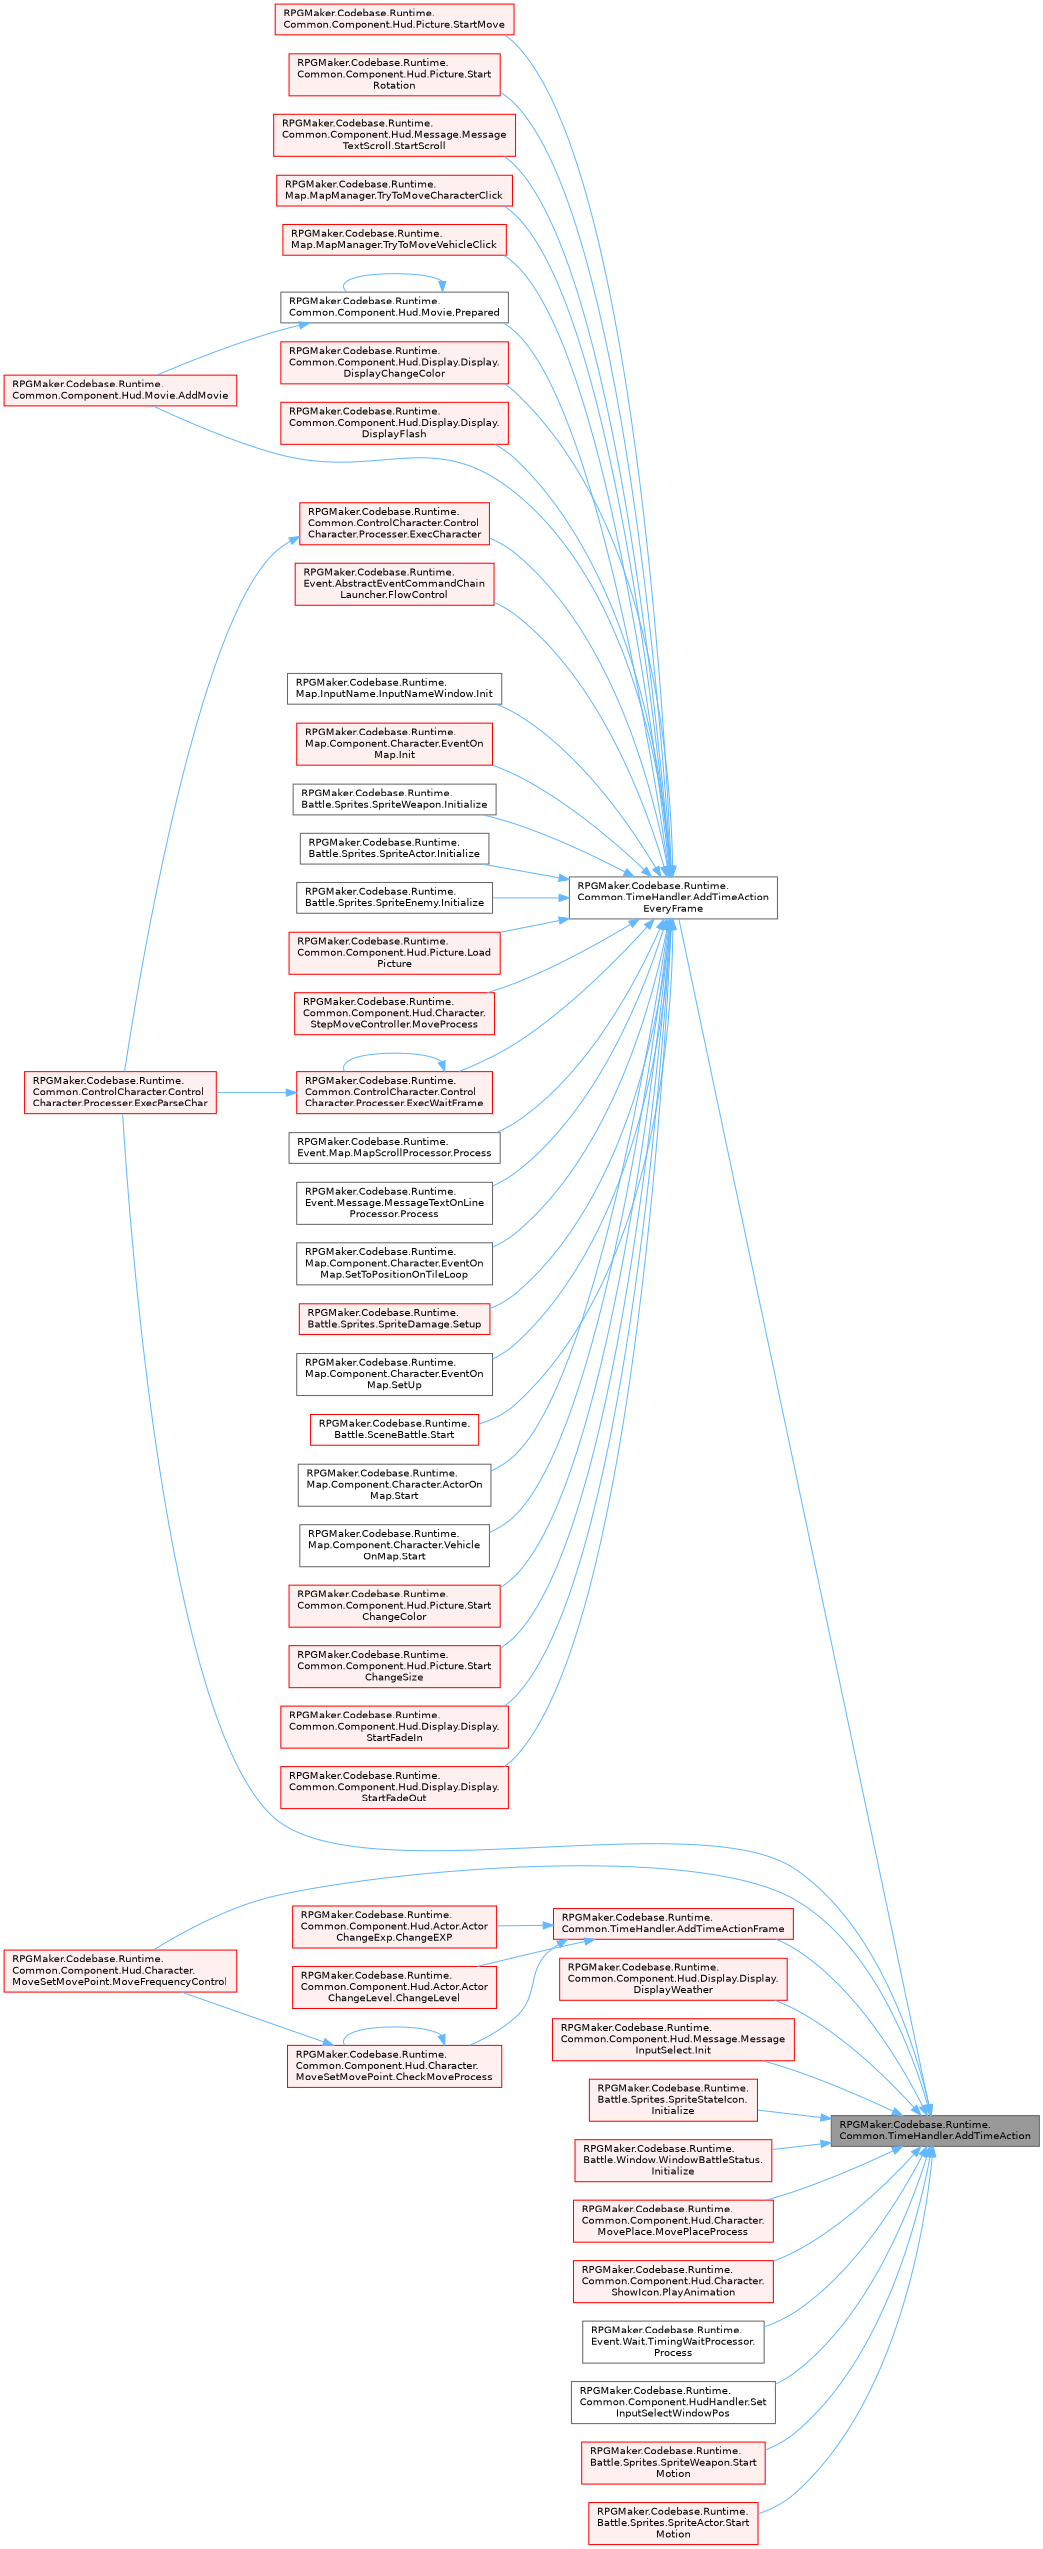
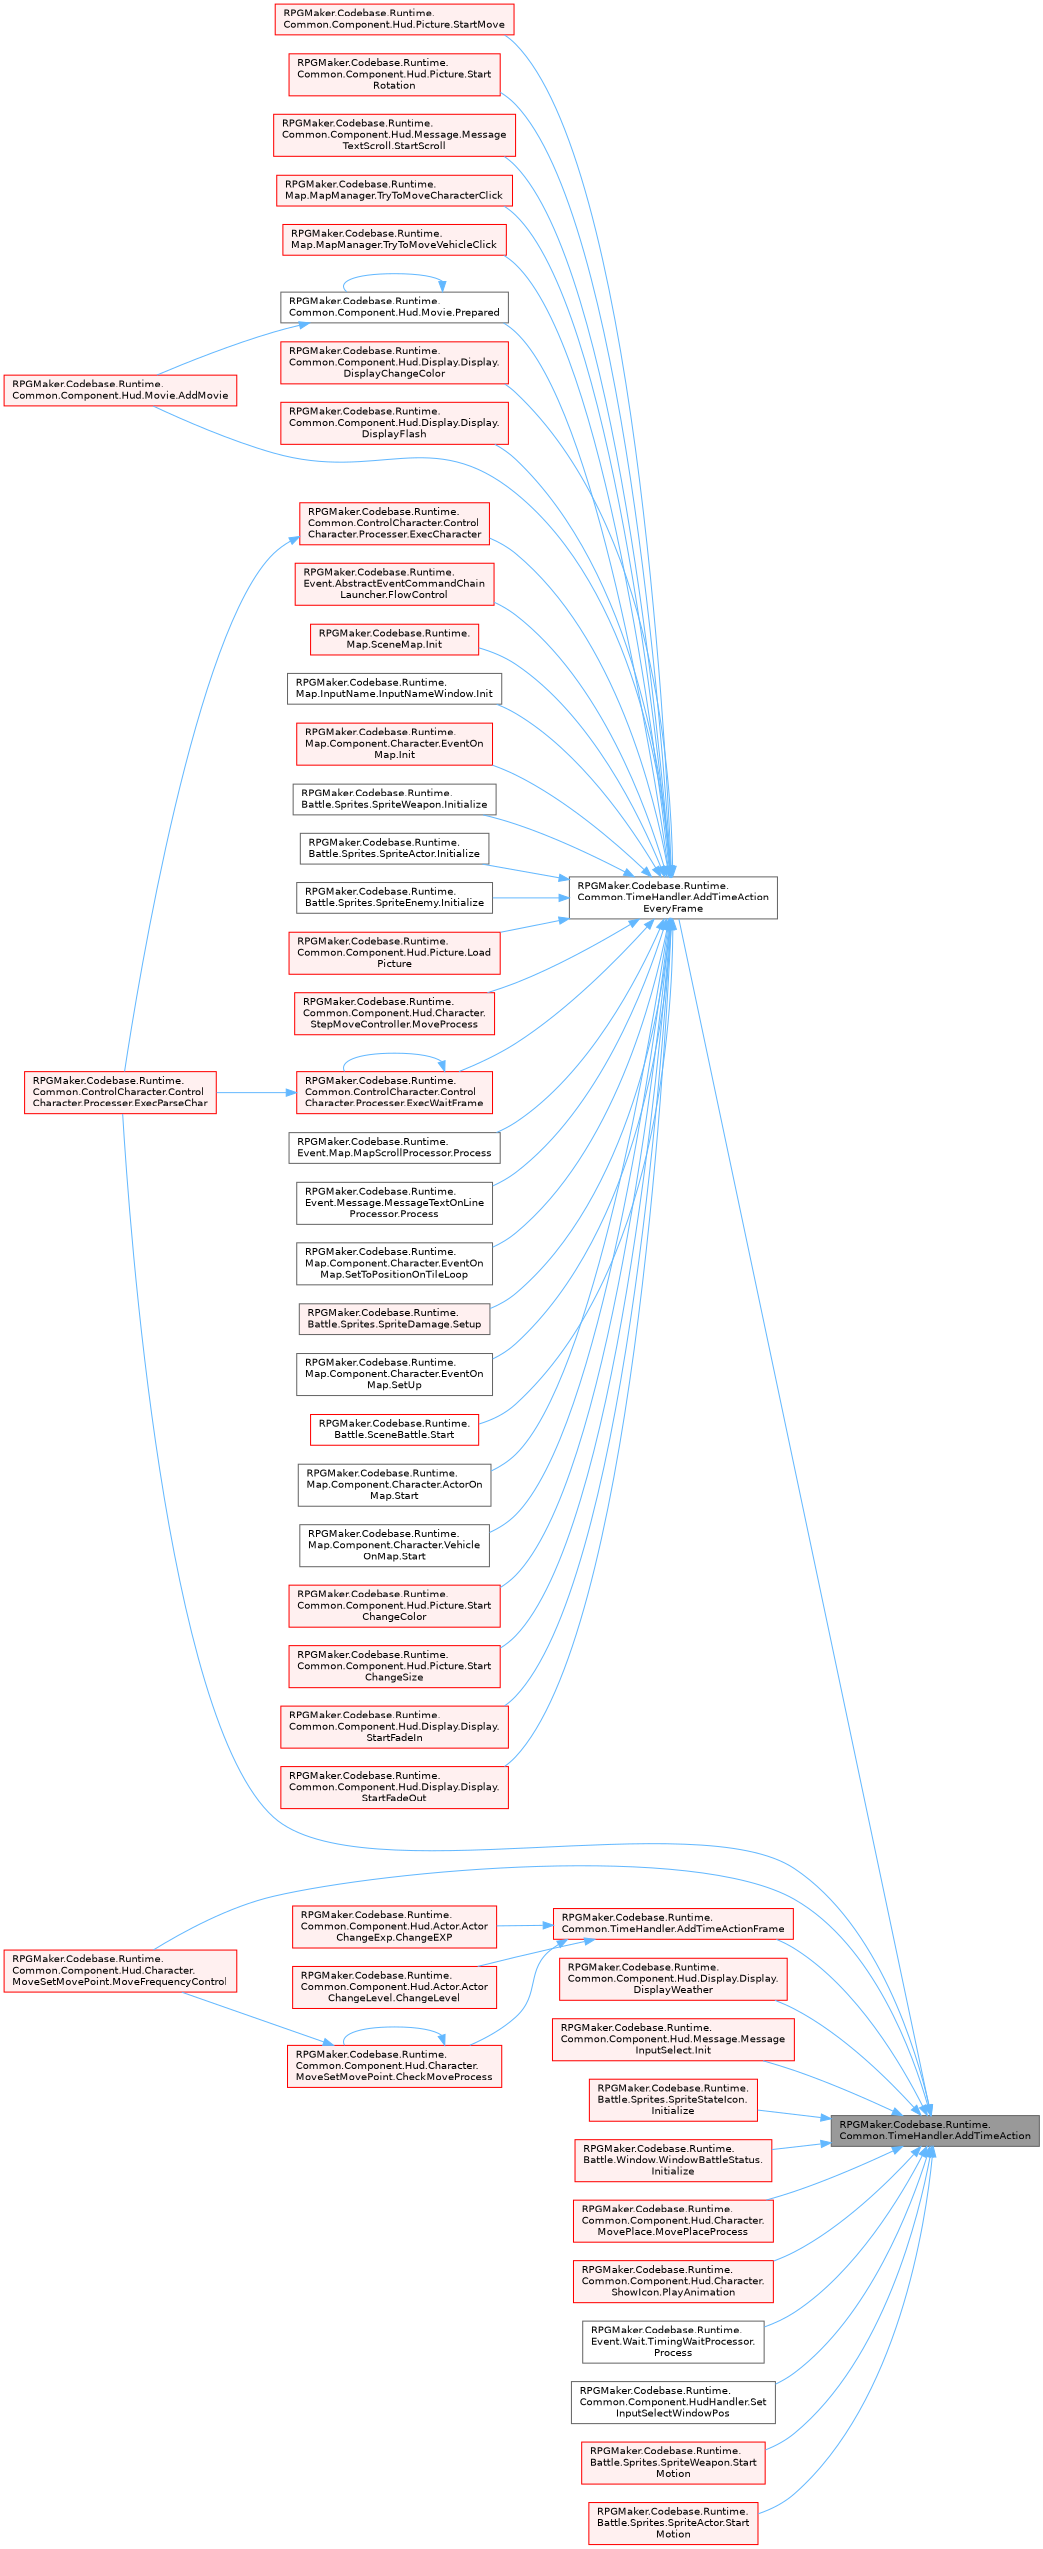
  digraph {
    rankdir=RL
    node [color=red fillcolor="#FFF0F0" fontname=Helvetica fontsize=10 shape=box style=filled]
    edge [color=steelblue1 dir=back fontname=Helvetica fontsize=10 labelfontname=Helvetica labelfontsize=10 style=solid]
    n1 [color=gray40 fillcolor=grey60 fontcolor=black height=0.2 label="RPGMaker.Codebase.Runtime.\lCommon.TimeHandler.AddTimeAction" width=0.4]
    n2 [color=grey40 fillcolor=white height=0.2 label="RPGMaker.Codebase.Runtime.\lCommon.TimeHandler.AddTimeAction\lEveryFrame" width=0.4]
    n3 [height=0.2 label="RPGMaker.Codebase.Runtime.\lCommon.ControlCharacter.Control\lCharacter.Processer.ExecParseChar" width=0.4]
    n4 [height=0.2 label="RPGMaker.Codebase.Runtime.\lCommon.TimeHandler.AddTimeActionFrame" width=0.4]
    n5 [height=0.2 label="RPGMaker.Codebase.Runtime.\lCommon.Component.Hud.Character.\lMoveSetMovePoint.MoveFrequencyControl" width=0.4]
    n6 [height=0.2 label="RPGMaker.Codebase.Runtime.\lCommon.Component.Hud.Display.Display.\lDisplayWeather" width=0.4]
    n7 [height=0.2 label="RPGMaker.Codebase.Runtime.\lCommon.Component.Hud.Message.Message\lInputSelect.Init" width=0.4]
    n8 [height=0.2 label="RPGMaker.Codebase.Runtime.\lBattle.Sprites.SpriteStateIcon.\lInitialize" width=0.4]
    n9 [height=0.2 label="RPGMaker.Codebase.Runtime.\lBattle.Window.WindowBattleStatus.\lInitialize" width=0.4]
    n10 [height=0.2 label="RPGMaker.Codebase.Runtime.\lCommon.Component.Hud.Character.\lMovePlace.MovePlaceProcess" width=0.4]
    n11 [height=0.2 label="RPGMaker.Codebase.Runtime.\lCommon.Component.Hud.Character.\lShowIcon.PlayAnimation" width=0.4]
    n12 [color=grey40 fillcolor=white height=0.2 label="RPGMaker.Codebase.Runtime.\lEvent.Wait.TimingWaitProcessor.\lProcess" width=0.4]
    n13 [color=grey40 fillcolor=white height=0.2 label="RPGMaker.Codebase.Runtime.\lCommon.Component.HudHandler.Set\lInputSelectWindowPos" width=0.4]
    n14 [height=0.2 label="RPGMaker.Codebase.Runtime.\lBattle.Sprites.SpriteWeapon.Start\lMotion" width=0.4]
    n15 [height=0.2 label="RPGMaker.Codebase.Runtime.\lBattle.Sprites.SpriteActor.Start\lMotion" width=0.4]
    n16 [height=0.2 label="RPGMaker.Codebase.Runtime.\lCommon.Component.Hud.Movie.AddMovie" width=0.4]
    n17 [height=0.2 label="RPGMaker.Codebase.Runtime.\lCommon.Component.Hud.Display.Display.\lDisplayChangeColor" width=0.4]
    n18 [height=0.2 label="RPGMaker.Codebase.Runtime.\lCommon.Component.Hud.Display.Display.\lDisplayFlash" width=0.4]
    n19 [height=0.2 label="RPGMaker.Codebase.Runtime.\lCommon.ControlCharacter.Control\lCharacter.Processer.ExecCharacter" width=0.4]
    n20 [height=0.2 label="RPGMaker.Codebase.Runtime.\lCommon.ControlCharacter.Control\lCharacter.Processer.ExecWaitFrame" width=0.4]
    n21 [height=0.2 label="RPGMaker.Codebase.Runtime.\lEvent.AbstractEventCommandChain\lLauncher.FlowControl" width=0.4]
+   n22 [height=0.2 label="RPGMaker.Codebase.Runtime.\lMap.SceneMap.Init" width=0.4]
    n23 [color=grey40 fillcolor=white height=0.2 label="RPGMaker.Codebase.Runtime.\lMap.InputName.InputNameWindow.Init" width=0.4]
    n24 [height=0.2 label="RPGMaker.Codebase.Runtime.\lMap.Component.Character.EventOn\lMap.Init" width=0.4]
    n25 [color=grey40 fillcolor=white height=0.2 label="RPGMaker.Codebase.Runtime.\lBattle.Sprites.SpriteWeapon.Initialize" width=0.4]
    n26 [color=grey40 fillcolor=white height=0.2 label="RPGMaker.Codebase.Runtime.\lBattle.Sprites.SpriteActor.Initialize" width=0.4]
    n27 [color=grey40 fillcolor=white height=0.2 label="RPGMaker.Codebase.Runtime.\lBattle.Sprites.SpriteEnemy.Initialize" width=0.4]
    n28 [height=0.2 label="RPGMaker.Codebase.Runtime.\lCommon.Component.Hud.Picture.Load\lPicture" width=0.4]
    n29 [height=0.2 label="RPGMaker.Codebase.Runtime.\lCommon.Component.Hud.Character.\lStepMoveController.MoveProcess" width=0.4]
    n30 [color=grey40 fillcolor=white height=0.2 label="RPGMaker.Codebase.Runtime.\lCommon.Component.Hud.Movie.Prepared" width=0.4]
    n31 [color=grey40 fillcolor=white height=0.2 label="RPGMaker.Codebase.Runtime.\lEvent.Map.MapScrollProcessor.Process" width=0.4]
    n32 [color=grey40 fillcolor=white height=0.2 label="RPGMaker.Codebase.Runtime.\lEvent.Message.MessageTextOnLine\lProcessor.Process" width=0.4]
    n33 [color=grey40 fillcolor=white height=0.2 label="RPGMaker.Codebase.Runtime.\lMap.Component.Character.EventOn\lMap.SetToPositionOnTileLoop" width=0.4]
-   n34 [height=0.2 label="RPGMaker.Codebase.Runtime.\lBattle.Sprites.SpriteDamage.Setup" width=0.4]
+   n34 [color=grey40 height=0.2 label="RPGMaker.Codebase.Runtime.\lBattle.Sprites.SpriteDamage.Setup" width=0.4]
    n35 [color=grey40 fillcolor=white height=0.2 label="RPGMaker.Codebase.Runtime.\lMap.Component.Character.EventOn\lMap.SetUp" width=0.4]
    n36 [fillcolor=white height=0.2 label="RPGMaker.Codebase.Runtime.\lBattle.SceneBattle.Start" width=0.4]
    n37 [color=grey40 fillcolor=white height=0.2 label="RPGMaker.Codebase.Runtime.\lMap.Component.Character.ActorOn\lMap.Start" width=0.4]
    n38 [color=grey40 fillcolor=white height=0.2 label="RPGMaker.Codebase.Runtime.\lMap.Component.Character.Vehicle\lOnMap.Start" width=0.4]
    n39 [height=0.2 label="RPGMaker.Codebase.Runtime.\lCommon.Component.Hud.Picture.Start\lChangeColor" width=0.4]
    n40 [height=0.2 label="RPGMaker.Codebase.Runtime.\lCommon.Component.Hud.Picture.Start\lChangeSize" width=0.4]
    n41 [height=0.2 label="RPGMaker.Codebase.Runtime.\lCommon.Component.Hud.Display.Display.\lStartFadeIn" width=0.4]
    n42 [height=0.2 label="RPGMaker.Codebase.Runtime.\lCommon.Component.Hud.Display.Display.\lStartFadeOut" width=0.4]
    n43 [height=0.2 label="RPGMaker.Codebase.Runtime.\lCommon.Component.Hud.Picture.StartMove" width=0.4]
    n44 [height=0.2 label="RPGMaker.Codebase.Runtime.\lCommon.Component.Hud.Picture.Start\lRotation" width=0.4]
    n45 [height=0.2 label="RPGMaker.Codebase.Runtime.\lCommon.Component.Hud.Message.Message\lTextScroll.StartScroll" width=0.4]
    n46 [height=0.2 label="RPGMaker.Codebase.Runtime.\lMap.MapManager.TryToMoveCharacterClick" width=0.4]
    n47 [height=0.2 label="RPGMaker.Codebase.Runtime.\lMap.MapManager.TryToMoveVehicleClick" width=0.4]
    n48 [height=0.2 label="RPGMaker.Codebase.Runtime.\lCommon.Component.Hud.Actor.Actor\lChangeExp.ChangeEXP" width=0.4]
    n49 [height=0.2 label="RPGMaker.Codebase.Runtime.\lCommon.Component.Hud.Actor.Actor\lChangeLevel.ChangeLevel" width=0.4]
    n50 [height=0.2 label="RPGMaker.Codebase.Runtime.\lCommon.Component.Hud.Character.\lMoveSetMovePoint.CheckMoveProcess" width=0.4]
    n1 -> n2
    n1 -> n3
    n1 -> n4
    n1 -> n5
    n1 -> n6
    n1 -> n7
    n1 -> n8
    n1 -> n9
    n1 -> n10
    n1 -> n11
    n1 -> n12
    n1 -> n13
    n1 -> n14
    n1 -> n15
    n2 -> n16
    n2 -> n17
    n2 -> n18
    n2 -> n19
    n2 -> n20
    n2 -> n21
+   n2 -> n22
    n2 -> n23
    n2 -> n24
    n2 -> n25
    n2 -> n26
    n2 -> n27
    n2 -> n28
    n2 -> n29
    n2 -> n30
    n2 -> n31
    n2 -> n32
    n2 -> n33
    n2 -> n34
    n2 -> n35
    n2 -> n36
    n2 -> n37
    n2 -> n38
    n2 -> n39
    n2 -> n40
    n2 -> n41
    n2 -> n42
    n2 -> n43
    n2 -> n44
    n2 -> n45
    n2 -> n46
    n2 -> n47
    n4 -> n48
    n4 -> n49
    n4 -> n50
    n19 -> n3
    n20 -> n3
    n20 -> n20
    n30 -> n16
    n30 -> n30
    n50 -> n5
    n50 -> n50
  }
